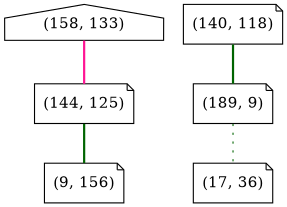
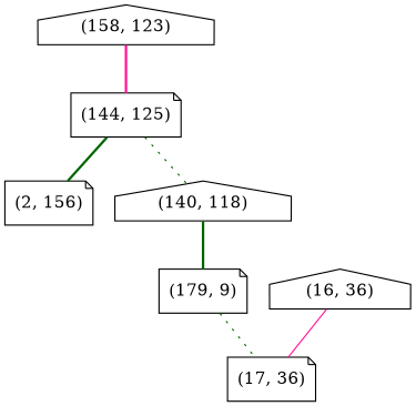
  graph {
    node [shape=note]
    edge [color=darkgreen style=bold weight=1]
-   "(158, 123)" [shape=house label="(158, 133)"]
+   "(158, 123)" [shape=house]
    "(144, 125)"
-   "(9, 156)"
-   "(140, 118)"
+   "(9, 156)" [label="(2, 156)"]
+   "(140, 118)" [shape=house]
+   "(16, 36)" [shape=house]
    "(17, 36)"
-   "(189, 9)"
+   "(189, 9)" [label="(179, 9)"]
    "(158, 123)" -- "(144, 125)" [color=deeppink]
    "(144, 125)" -- "(9, 156)"
+   "(144, 125)" -- "(140, 118)" [style=dotted]
    "(140, 118)" -- "(189, 9)"
+   "(16, 36)" -- "(17, 36)" [color=deeppink style=solid]
    "(189, 9)" -- "(17, 36)" [style=dotted]
  }
